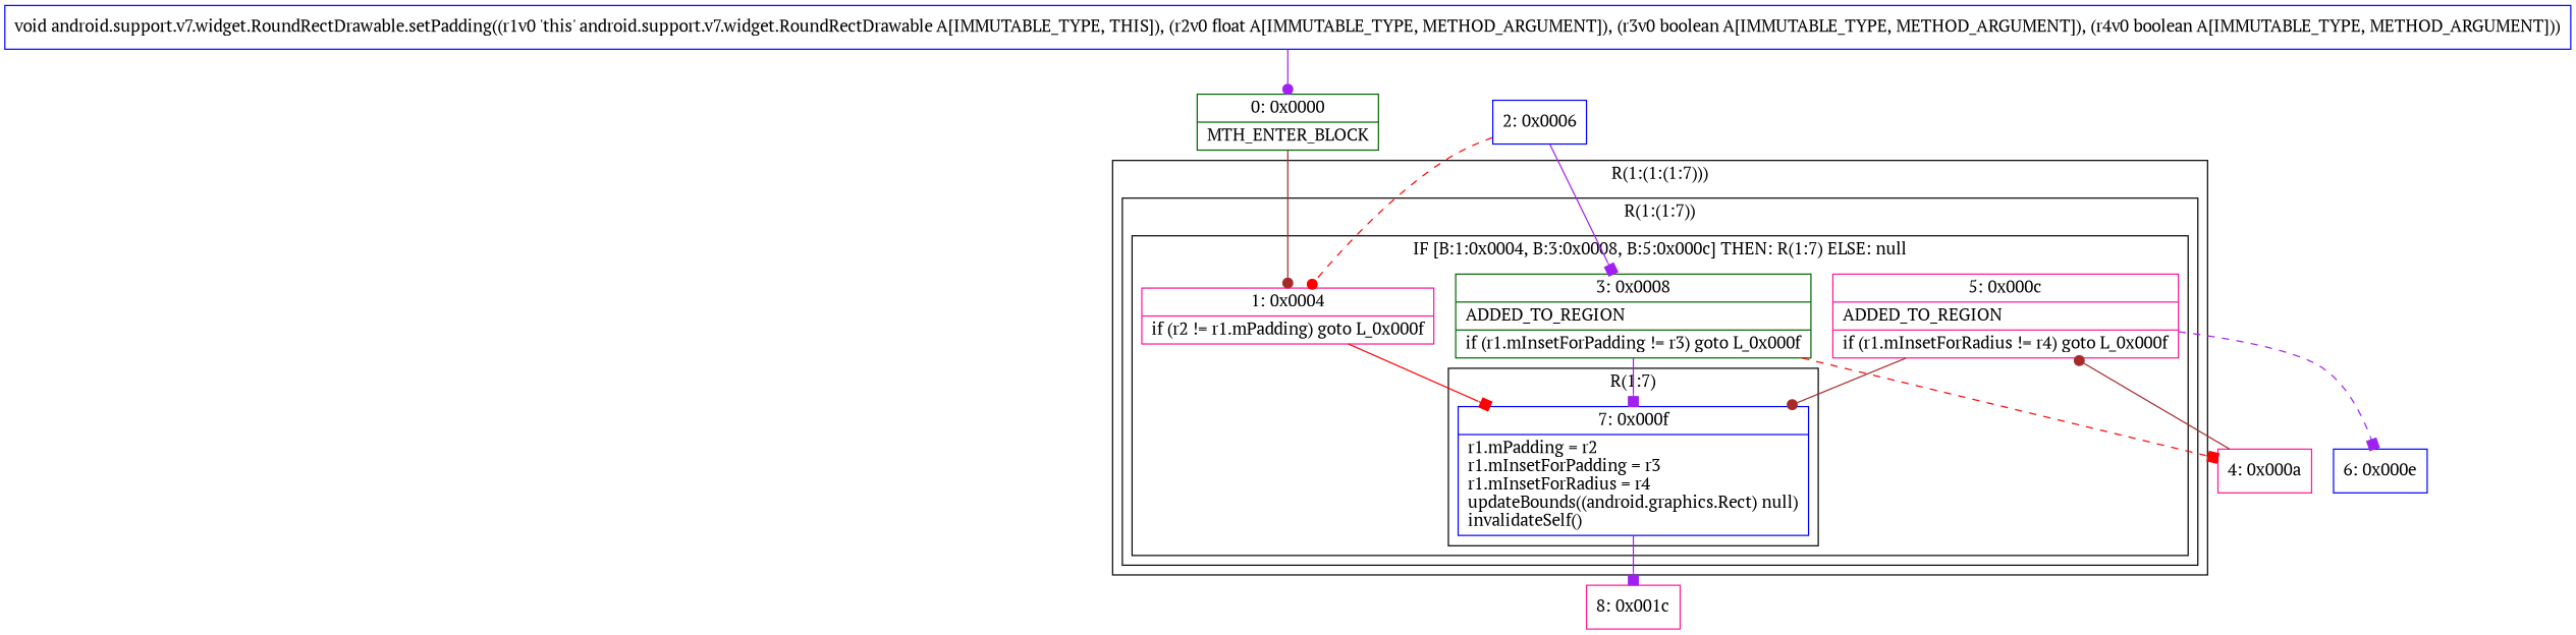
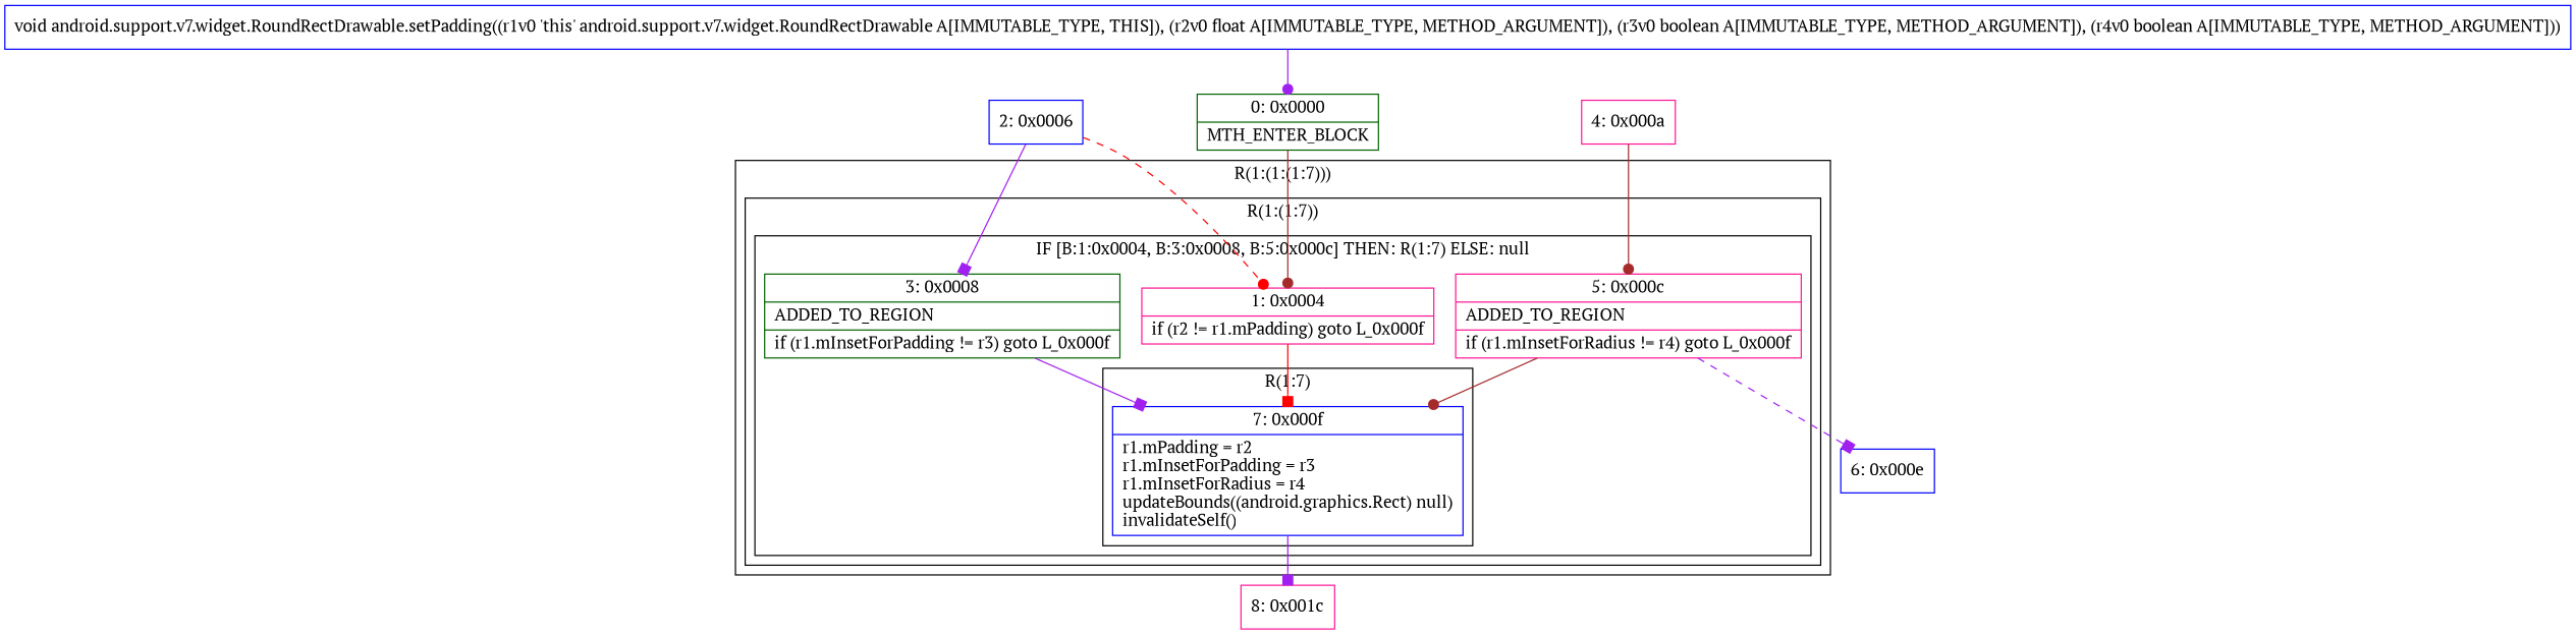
  digraph {
    fontname="PT Serif"
    node [color=blue fontname="PT Serif" shape=record]
    edge [arrowhead=box color=purple fontname="PT Serif"]
    n1 [label="{7\:\ 0x000f|r1.mPadding = r2\lr1.mInsetForPadding = r3\lr1.mInsetForRadius = r4\lupdateBounds((android.graphics.Rect) null)\linvalidateSelf()\l}"]
    n2 [color=deeppink label="{1\:\ 0x0004|if (r2 != r1.mPadding) goto L_0x000f\l}"]
    n3 [color=darkgreen label="{3\:\ 0x0008|ADDED_TO_REGION\l|if (r1.mInsetForPadding != r3) goto L_0x000f\l}"]
    n4 [color=deeppink label="{5\:\ 0x000c|ADDED_TO_REGION\l|if (r1.mInsetForRadius != r4) goto L_0x000f\l}"]
    n5 [color=deeppink label="{8\:\ 0x001c}"]
    n6 [color=deeppink label="{4\:\ 0x000a}"]
    n7 [label="{6\:\ 0x000e}"]
    n8 [label="{2\:\ 0x0006}"]
    n9 [color=darkgreen label="{0\:\ 0x0000|MTH_ENTER_BLOCK\l}"]
    n10 [label="{void android.support.v7.widget.RoundRectDrawable.setPadding((r1v0 'this' android.support.v7.widget.RoundRectDrawable A[IMMUTABLE_TYPE, THIS]), (r2v0 float A[IMMUTABLE_TYPE, METHOD_ARGUMENT]), (r3v0 boolean A[IMMUTABLE_TYPE, METHOD_ARGUMENT]), (r4v0 boolean A[IMMUTABLE_TYPE, METHOD_ARGUMENT])) }"]
    subgraph cluster_1 {
      label="R(1:(1:(1:7)))"
      subgraph cluster_2 {
        label="R(1:(1:7))"
        subgraph cluster_3 {
          label="IF [B:1:0x0004, B:3:0x0008, B:5:0x000c] THEN: R(1:7) ELSE: null"
          n2
          n3
          n4
          subgraph cluster_4 {
            label="R(1:7)"
            n1
          }
        }
      }
    }
    n1 -> n5
    n2 -> n1 [color=red]
    n3 -> n1
-   n3 -> n6 [color=red style=dashed]
    n4 -> n1 [arrowhead=dot color=brown]
    n4 -> n7 [style=dashed]
    n6 -> n4 [arrowhead=dot color=brown]
    n8 -> n2 [arrowhead=dot color=red style=dashed]
    n8 -> n3
    n9 -> n2 [arrowhead=dot color=brown]
    n10 -> n9 [arrowhead=dot]
  }
